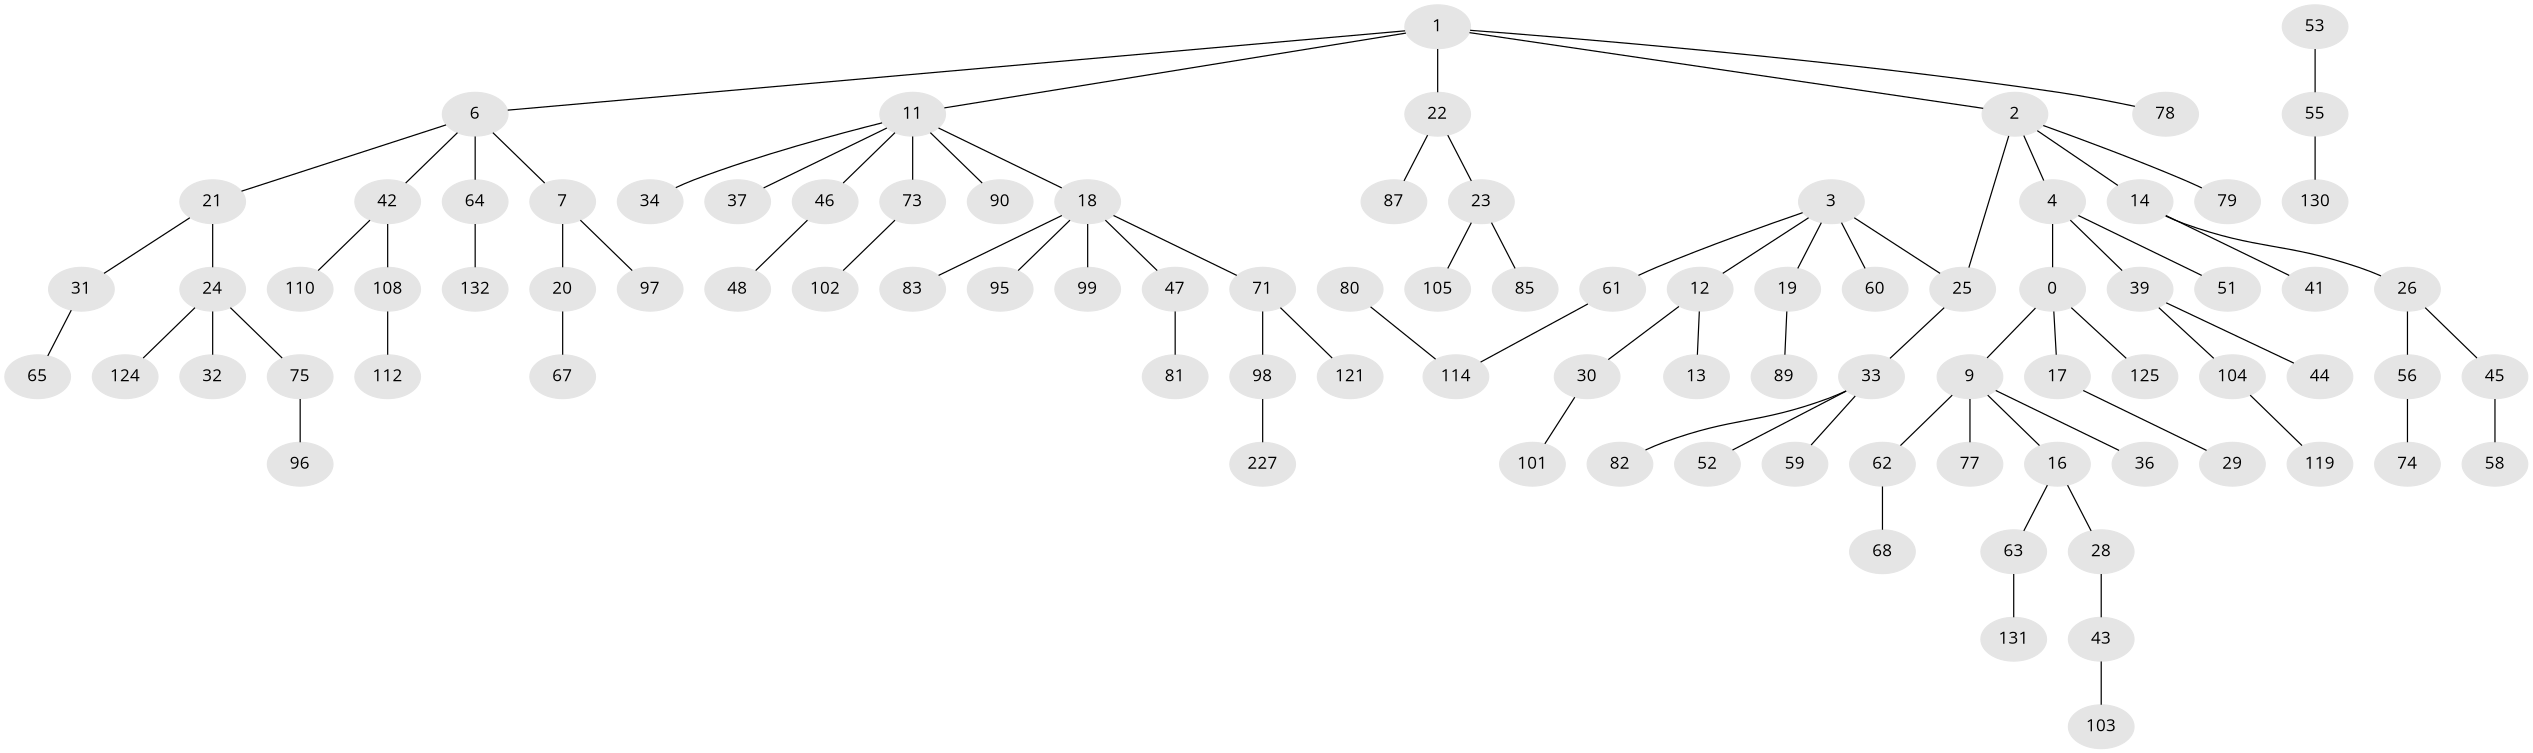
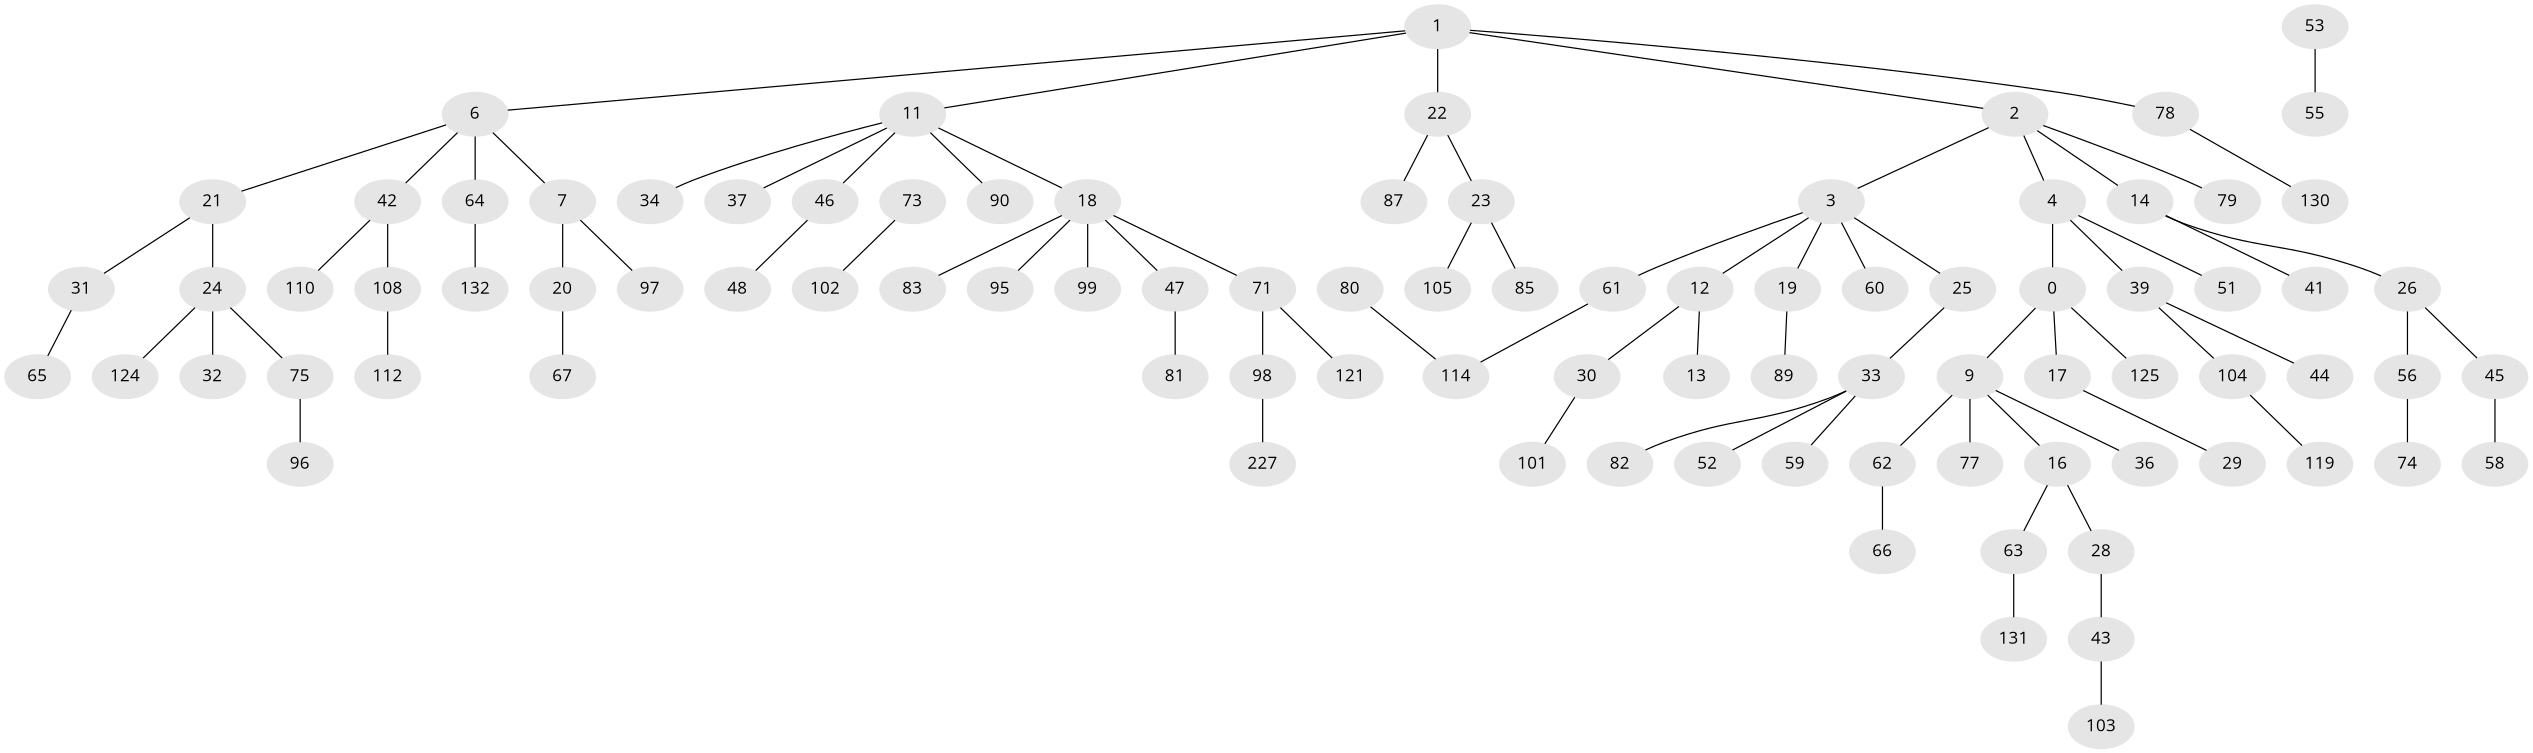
  graph {
    fontname="Open Sans"
    node [color=gray90 fontname="Open Sans" style=filled]
    edge [fontname="Open Sans"]
    1 [super="+68"]
    2 [super="+35"]
    6 [super="+126"]
    11 [super="+15"]
    22 [super="+129"]
    78
    3 [super="+5"]
    4 [super="+100"]
    14
    79 [super="+88"]
    7 [super="+93"]
    21 [super="+27"]
    42 [super="+49"]
    64 [super="+123"]
    18 [super="+38"]
    34
    37
    46
    73 [super="+113"]
    90 [super="+111"]
    23 [super="+86"]
    87
    130
    12
    19
    25
    60 [super="+117"]
    61
    n29 [label=0]
    39
    51
    26 [super="+40"]
    41 [super="+122"]
    13 [super="+134"]
    30 [super="+84"]
    89
    33 [super="+120"]
    114
    9 [super="+10"]
    17 [super="+94"]
    125
    44
    104 [super="+118"]
    20 [super="+109"]
    97
    24 [super="+72"]
    31
    108
    110
    132
    67 [super="+70"]
    16 [super="+69"]
    36 [super="+115"]
    62
    77
    29
    28 [super="+116"]
    63 [super="+91"]
-   66 [label=68]
+   66
    47
    71
    83
    95
    99
    48 [super="+76"]
    102
    101
    45 [super="+50"]
    56
    43 [super="+57"]
    131
    81 [super="+128"]
    98
    121 [super="+133"]
    32 [super="+54"]
    75
    124
    65
    85
    105
    96
    52 [super="+107"]
    59
    82
    53
    55
    58
    74
    103 [super="+106"]
    119
    112
    80 [super="+92"]
    n93 [label=227]
    1 -- 2
    1 -- 6
    1 -- 11
    1 -- 22
    1 -- 78
-   2 -- 25
+   2 -- 3
    2 -- 4
    2 -- 14
    2 -- 79
    6 -- 7
    6 -- 21
    6 -- 42
    6 -- 64
    11 -- 18
    11 -- 34
    11 -- 37
    11 -- 46
-   11 -- 73
    11 -- 90
    22 -- 23
    22 -- 87
-   55 -- 130
+   78 -- 130
    3 -- 12
    3 -- 19
    3 -- 25
    3 -- 60
    3 -- 61
    4 -- n29
    4 -- 39
    4 -- 51
    14 -- 26
    14 -- 41
    7 -- 20
    7 -- 97
    21 -- 24
    21 -- 31
    42 -- 108
    42 -- 110
    64 -- 132
    18 -- 47
    18 -- 71
    18 -- 83
    18 -- 95
    18 -- 99
    46 -- 48
    73 -- 102
    23 -- 85
    23 -- 105
    12 -- 13
    12 -- 30
    19 -- 89
    25 -- 33
    61 -- 114
    n29 -- 9
    n29 -- 17
    n29 -- 125
    39 -- 44
    39 -- 104
    26 -- 45
    26 -- 56
    30 -- 101
    33 -- 52
    33 -- 59
    33 -- 82
    9 -- 16
    9 -- 36
    9 -- 62
    9 -- 77
    17 -- 29
    104 -- 119
    20 -- 67
    24 -- 32
    24 -- 75
    24 -- 124
    31 -- 65
    108 -- 112
    16 -- 28
    16 -- 63
    62 -- 66
    28 -- 43
    63 -- 131
    47 -- 81
    71 -- 98
    71 -- 121
    45 -- 58
    56 -- 74
    43 -- 103
    98 -- n93
    75 -- 96
    53 -- 55
    80 -- 114
  }
